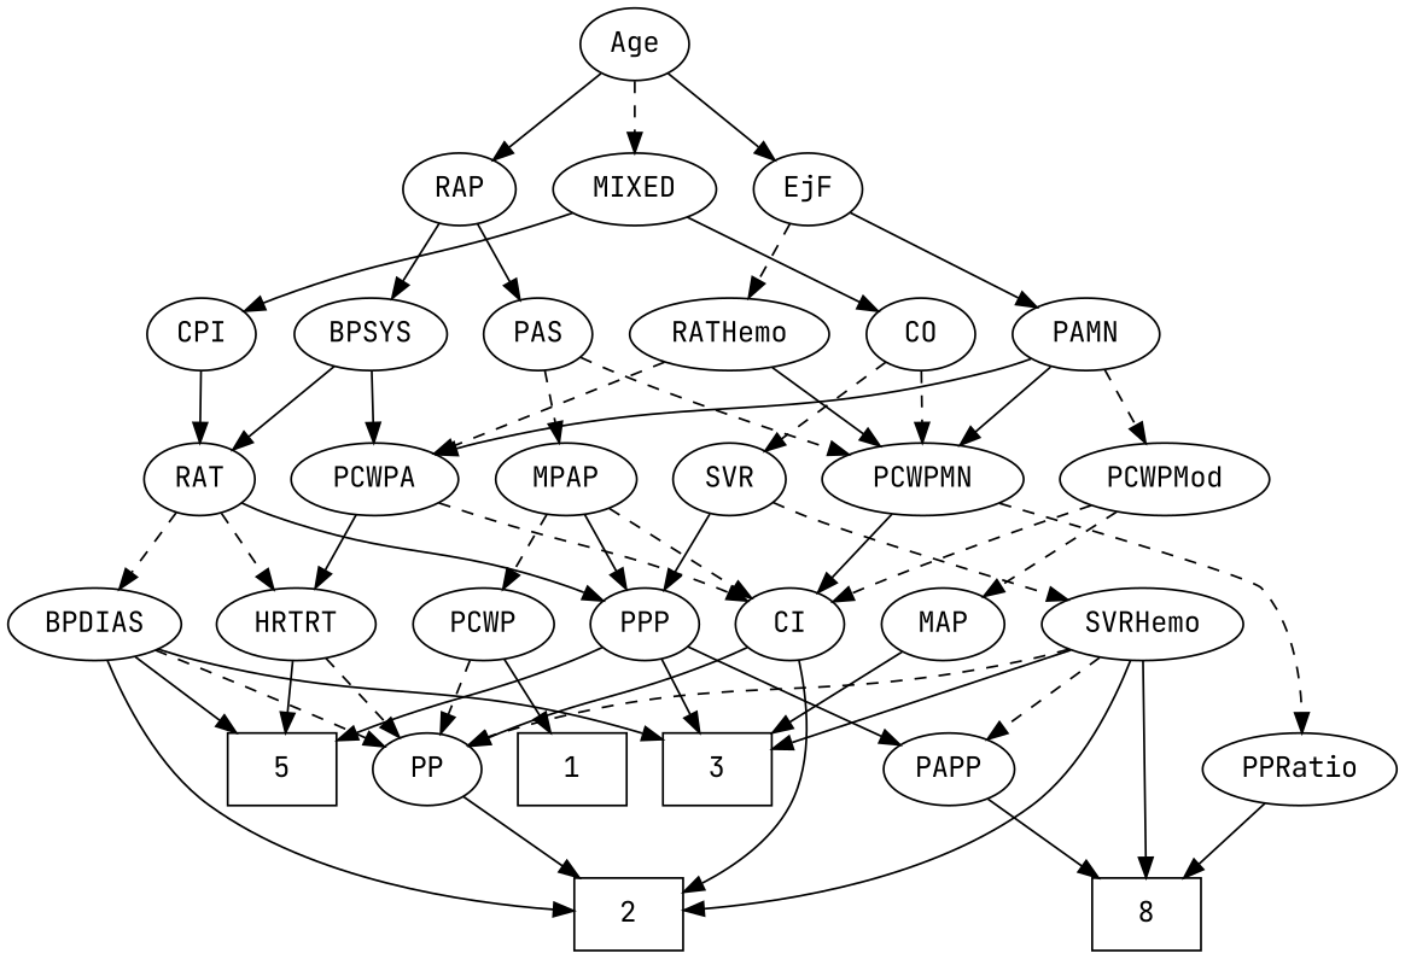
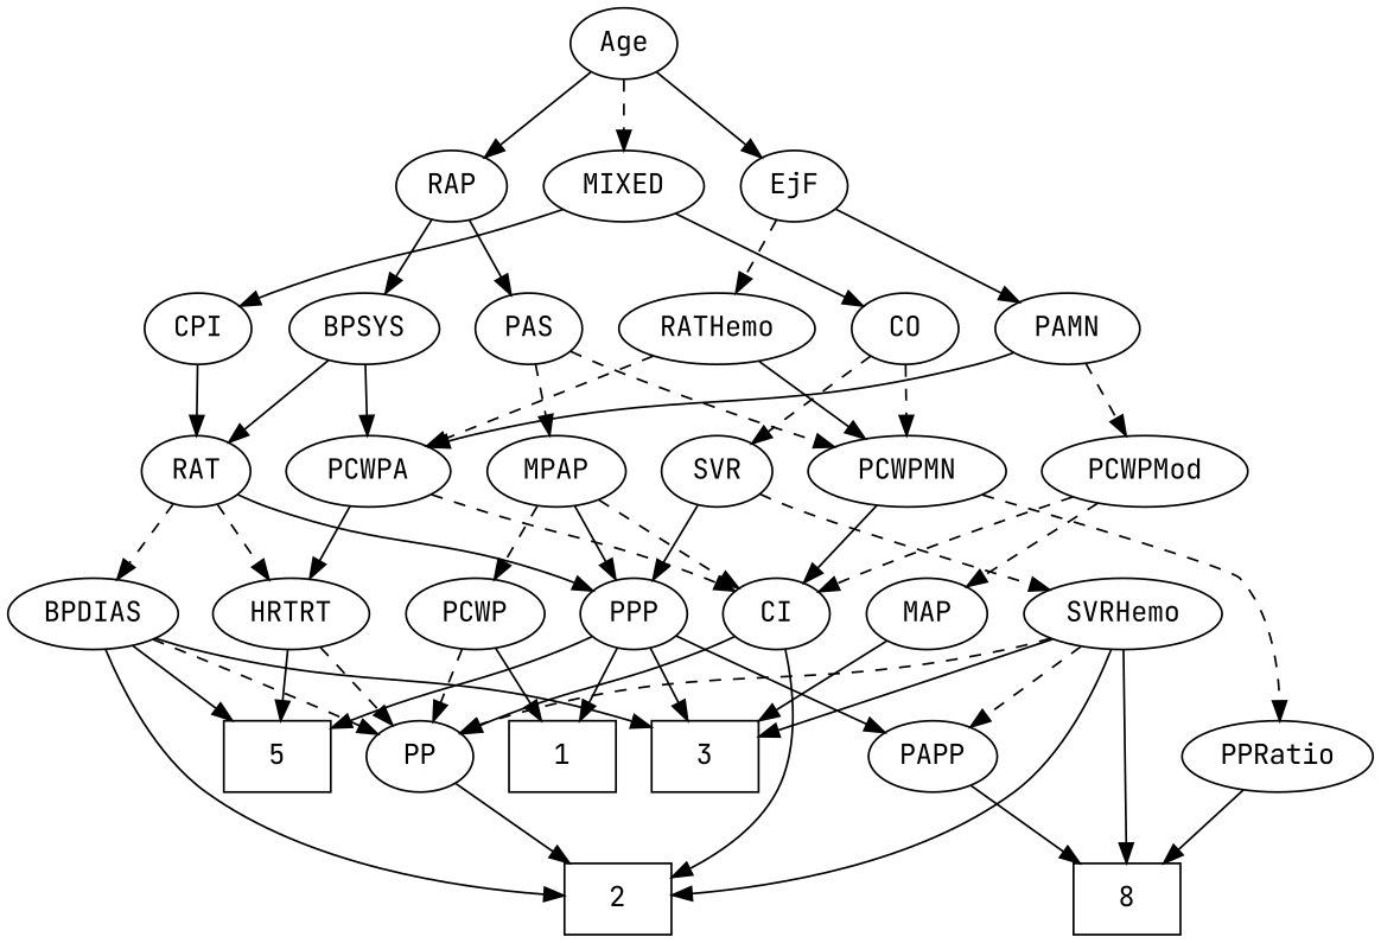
  strict digraph {
    fontname="JetBrains Mono"
    node [fontname="JetBrains Mono"]
    edge [fontname="JetBrains Mono" style=solid]
    1 [height=0.5 shape=box width=0.75]
    2 [height=0.5 shape=box width=0.75]
    3 [height=0.5 shape=box width=0.75]
    n4 [height=0.5 label=8 shape=box width=0.75]
    5 [height=0.5 shape=box width=0.75]
    Age [height=0.5 width=0.75]
    EjF [height=0.5 width=0.75]
    RAP [height=0.5 width=0.77632]
    MIXED [height=0.5 width=1.1193]
    PAMN [height=0.5 width=1.011]
    RATHemo [height=0.5 width=1.3721]
    BPSYS [height=0.5 width=1.0471]
    PAS [height=0.5 width=0.75]
    CO [height=0.5 width=0.75]
    CPI [height=0.5 width=0.75]
    PCWPA [height=0.5 width=1.1555]
    PCWPMN [height=0.5 width=1.3902]
    PCWPMod [height=0.5 width=1.4443]
    RAT [height=0.5 width=0.75827]
    MPAP [height=0.5 width=0.97491]
    SVR [height=0.5 width=0.77632]
    CI [height=0.5 width=0.75]
    HRTRT [height=0.5 width=1.1013]
    PPRatio [height=0.5 width=1.1013]
    MAP [height=0.5 width=0.84854]
    PPP [height=0.5 width=0.75]
    BPDIAS [height=0.5 width=1.1735]
    PCWP [height=0.5 width=0.97491]
    SVRHemo [height=0.5 width=1.3902]
    PAPP [height=0.5 width=0.88464]
    PP [height=0.5 width=0.75]
    Age -> EjF
    Age -> RAP
    Age -> MIXED [style=dashed]
    EjF -> PAMN
    EjF -> RATHemo [style=dashed]
    RAP -> BPSYS
    RAP -> PAS
    MIXED -> CO
    MIXED -> CPI
    PAMN -> PCWPA
-   PAMN -> PCWPMN
    PAMN -> PCWPMod [style=dashed]
    RATHemo -> PCWPA [style=dashed]
    RATHemo -> PCWPMN
    BPSYS -> PCWPA
    BPSYS -> RAT
    PAS -> PCWPMN [style=dashed]
    PAS -> MPAP [style=dashed]
    CO -> PCWPMN [style=dashed]
    CO -> SVR [style=dashed]
    CPI -> RAT
    PCWPA -> CI [style=dashed]
    PCWPA -> HRTRT
    PCWPMN -> CI
    PCWPMN -> PPRatio [style=dashed]
    PCWPMod -> CI [style=dashed]
    PCWPMod -> MAP [style=dashed]
    RAT -> HRTRT [style=dashed]
    RAT -> PPP
    RAT -> BPDIAS [style=dashed]
    MPAP -> CI [style=dashed]
    MPAP -> PPP
    MPAP -> PCWP [style=dashed]
    SVR -> PPP
    SVR -> SVRHemo [style=dashed]
    CI -> 2
    CI -> PP
    HRTRT -> 5
    HRTRT -> PP [style=dashed]
    PPRatio -> n4
    MAP -> 3
+   PPP -> 1
    PPP -> 3
    PPP -> 5
    PPP -> PAPP
    BPDIAS -> 2
    BPDIAS -> 3
    BPDIAS -> 5
    BPDIAS -> PP [style=dashed]
    PCWP -> 1
    PCWP -> PP [style=dashed]
    SVRHemo -> 2
    SVRHemo -> 3
    SVRHemo -> n4
    SVRHemo -> PAPP [style=dashed]
    SVRHemo -> PP [style=dashed]
    PAPP -> n4
    PP -> 2
  }
